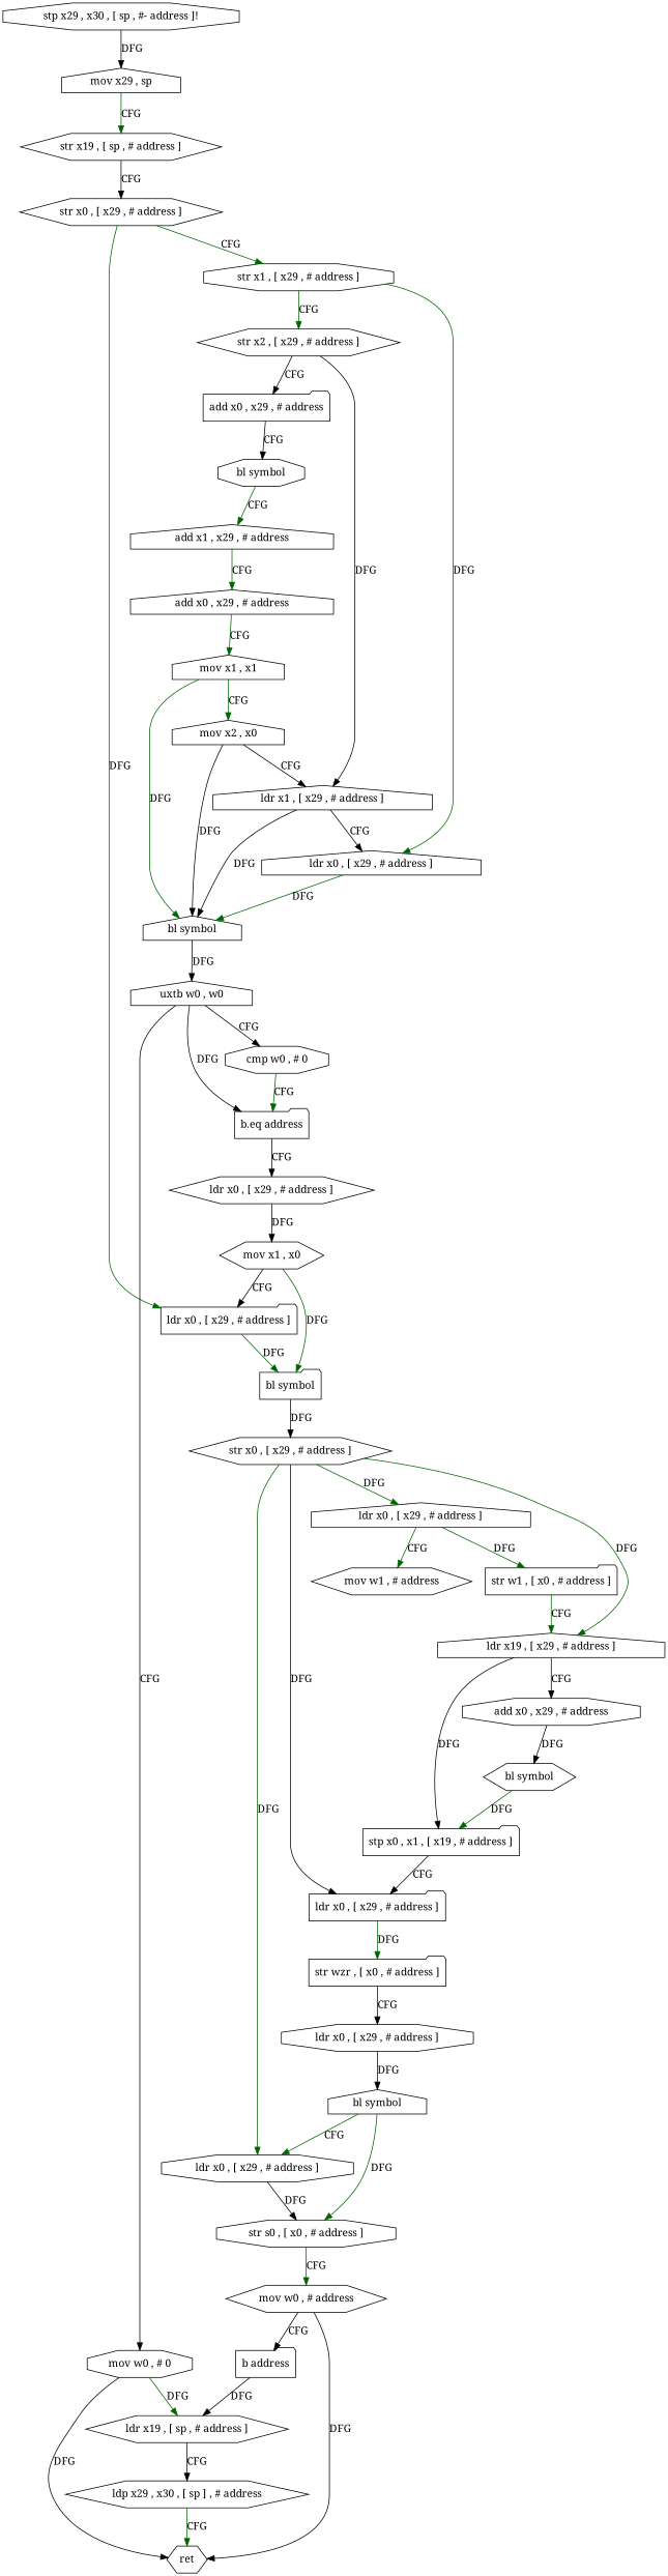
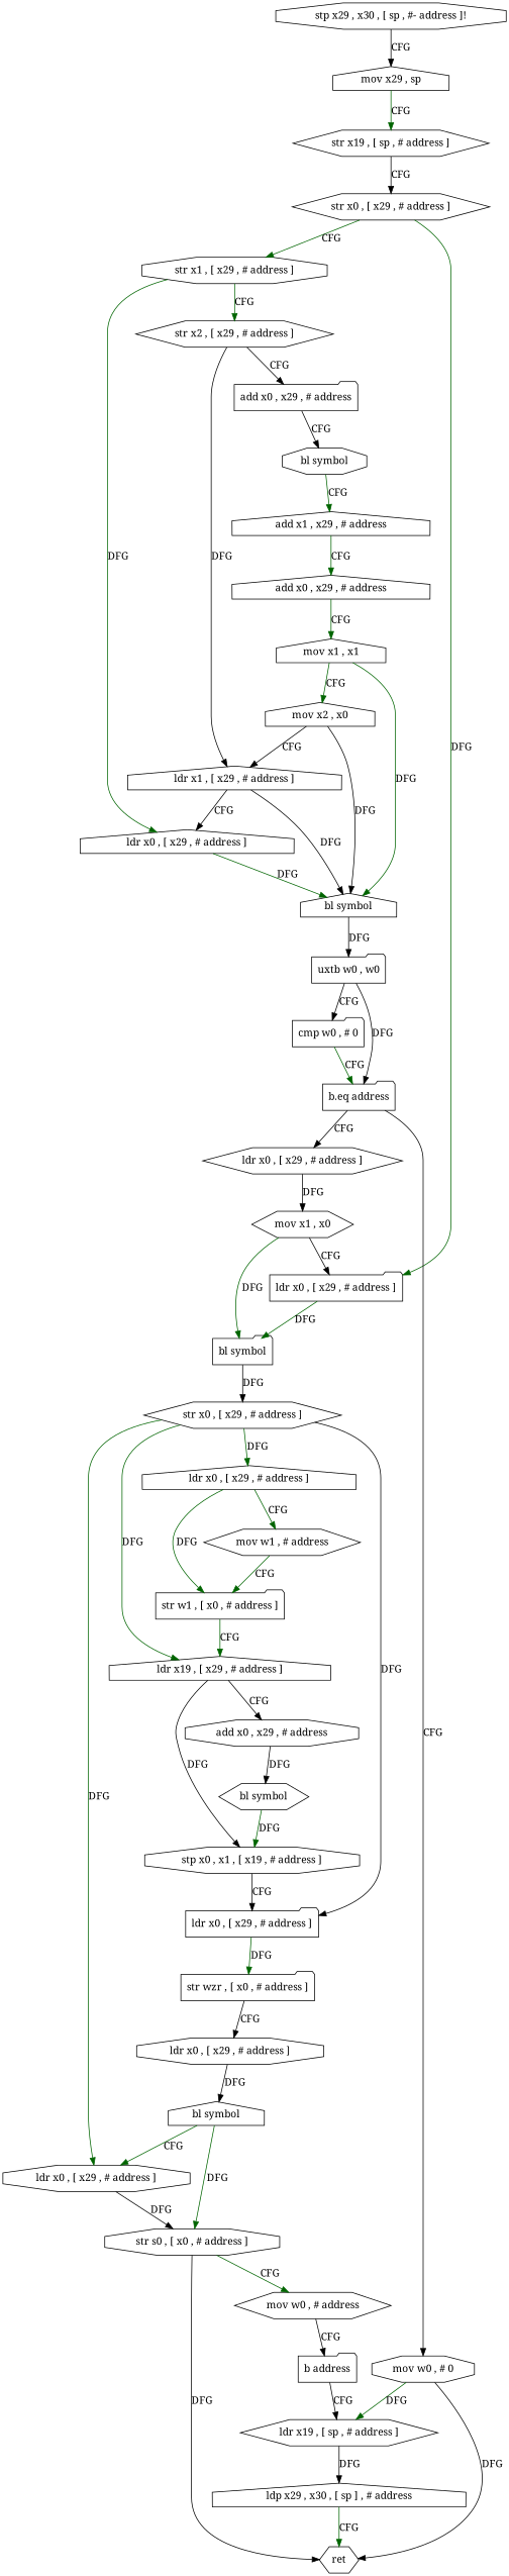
  digraph {
    fontname="Noto Serif"
    node [fontname="Noto Serif" shape=house]
    edge [color=black fontname="Noto Serif"]
    n1 [label="stp x29 , x30 , [ sp , #- address ]!" shape=octagon]
    n2 [label="mov x29 , sp"]
    n3 [label="str x19 , [ sp , # address ]" shape=hexagon]
    n4 [label="str x0 , [ x29 , # address ]" shape=hexagon]
    n5 [label="str x1 , [ x29 , # address ]" shape=octagon]
    n6 [label="ldr x0 , [ x29 , # address ]" shape=folder]
    n7 [label="str x2 , [ x29 , # address ]" shape=hexagon]
    n8 [label="ldr x0 , [ x29 , # address ]"]
    n9 [label="bl symbol" shape=folder]
    n10 [label="add x0 , x29 , # address" shape=folder]
    n11 [label="ldr x1 , [ x29 , # address ]"]
    n12 [label="bl symbol"]
    n13 [label="bl symbol" shape=octagon]
    n14 [label="add x1 , x29 , # address"]
    n15 [label="add x0 , x29 , # address"]
    n16 [label="mov x1 , x1"]
    n17 [label="mov x2 , x0"]
-   n18 [label="uxtb w0 , w0"]
-   n19 [label="cmp w0 , # 0" shape=octagon]
+   n18 [label="uxtb w0 , w0" shape=folder]
+   n19 [label="cmp w0 , # 0" shape=folder]
    n20 [label="b.eq address" shape=folder]
    n21 [label="mov w0 , # 0" shape=octagon]
    n22 [label="ldr x0 , [ x29 , # address ]" shape=hexagon]
    n23 [label="ldr x19 , [ sp , # address ]" shape=hexagon]
    n24 [label=ret shape=hexagon]
    n25 [label="mov x1 , x0" shape=hexagon]
-   n26 [label="ldp x29 , x30 , [ sp ] , # address" shape=hexagon]
+   n26 [label="ldp x29 , x30 , [ sp ] , # address"]
    n27 [label="str x0 , [ x29 , # address ]" shape=hexagon]
    n28 [label="ldr x0 , [ x29 , # address ]"]
    n29 [label="ldr x19 , [ x29 , # address ]"]
    n30 [label="ldr x0 , [ x29 , # address ]" shape=folder]
    n31 [label="ldr x0 , [ x29 , # address ]" shape=octagon]
    n32 [label="mov w1 , # address" shape=hexagon]
    n33 [label="str w1 , [ x0 , # address ]" shape=folder]
    n34 [label="add x0 , x29 , # address" shape=octagon]
-   n35 [label="stp x0 , x1 , [ x19 , # address ]" shape=folder]
+   n35 [label="stp x0 , x1 , [ x19 , # address ]" shape=octagon]
    n36 [label="str wzr , [ x0 , # address ]" shape=folder]
    n37 [label="str s0 , [ x0 , # address ]" shape=octagon]
    n38 [label="bl symbol" shape=hexagon]
    n39 [label="ldr x0 , [ x29 , # address ]" shape=octagon]
    n40 [label="bl symbol"]
    n41 [label="mov w0 , # address" shape=hexagon]
    n42 [label="b address" shape=folder]
-   n1 -> n2 [label=DFG]
+   n1 -> n2 [label=CFG]
    n2 -> n3 [color=darkgreen label=CFG]
    n3 -> n4 [label=CFG]
    n4 -> n5 [color=darkgreen label=CFG]
    n4 -> n6 [color=darkgreen label=DFG]
    n5 -> n7 [color=darkgreen label=CFG]
    n5 -> n8 [color=darkgreen label=DFG]
    n6 -> n9 [color=darkgreen label=DFG]
    n7 -> n10 [label=CFG]
    n7 -> n11 [label=DFG]
    n8 -> n12 [color=darkgreen label=DFG]
    n9 -> n27 [label=DFG]
    n10 -> n13 [label=CFG]
    n11 -> n8 [label=CFG]
    n11 -> n12 [label=DFG]
    n12 -> n18 [label=DFG]
    n13 -> n14 [color=darkgreen label=CFG]
    n14 -> n15 [color=darkgreen label=CFG]
    n15 -> n16 [color=darkgreen label=CFG]
    n16 -> n12 [color=darkgreen label=DFG]
    n16 -> n17 [color=darkgreen label=CFG]
    n17 -> n11 [label=CFG]
    n17 -> n12 [label=DFG]
    n18 -> n19 [label=CFG]
    n18 -> n20 [label=DFG]
    n19 -> n20 [color=darkgreen label=CFG]
-   n18 -> n21 [label=CFG]
+   n20 -> n21 [label=CFG]
    n20 -> n22 [label=CFG]
    n21 -> n23 [color=darkgreen label=DFG]
    n21 -> n24 [label=DFG]
    n22 -> n25 [label=DFG]
-   n23 -> n26 [label=CFG]
+   n23 -> n26 [label=DFG]
    n25 -> n6 [label=CFG]
    n25 -> n9 [color=darkgreen label=DFG]
    n26 -> n24 [color=darkgreen label=CFG]
    n27 -> n28 [color=darkgreen label=DFG]
    n27 -> n29 [color=darkgreen label=DFG]
    n27 -> n30 [label=DFG]
    n27 -> n31 [color=darkgreen label=DFG]
    n28 -> n32 [color=darkgreen label=CFG]
    n28 -> n33 [color=darkgreen label=DFG]
    n29 -> n34 [label=CFG]
    n29 -> n35 [label=DFG]
    n30 -> n36 [color=darkgreen label=DFG]
    n31 -> n37 [label=DFG]
+   n32 -> n33 [color=darkgreen label=CFG]
    n33 -> n29 [color=darkgreen label=CFG]
    n34 -> n38 [label=DFG]
    n35 -> n30 [label=CFG]
    n36 -> n39 [label=CFG]
    n37 -> n41 [color=darkgreen label=CFG]
    n38 -> n35 [color=darkgreen label=DFG]
    n39 -> n40 [label=DFG]
    n40 -> n31 [color=darkgreen label=CFG]
    n40 -> n37 [color=darkgreen label=DFG]
-   n41 -> n24 [label=DFG]
+   n37 -> n24 [label=DFG]
    n41 -> n42 [label=CFG]
-   n42 -> n23 [label=DFG]
+   n42 -> n23 [label=CFG]
  }
